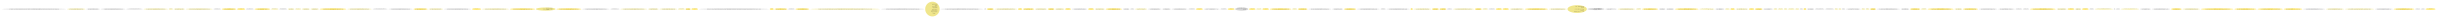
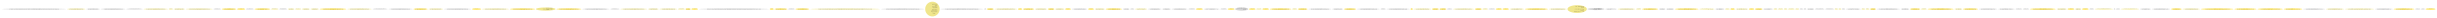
  digraph {
    fontname="Courier Prime"
    node [cluster="Humanizer.Localisation.NumberToWords.DutchNumberToWordsConverter.Convert(int)" file="DefaultDateTimeHumanizeStrategy.cs" span="0-0" style=filled fillcolor=lightgrey fontname="Courier Prime"]
    n1 [cluster="CommandLine.Core.OptionSpecification.OptionSpecification(string, string, bool, string, int, int, char, CommandLine.Infrastructure.Maybe<object>, System.Type, string, string, System.Collections.Generic.IEnumerable<string>)" file="DateHumanizeTests.cs" label="Entry CommandLine.Core.OptionSpecification.OptionSpecification(string, string, bool, string, int, int, char, CommandLine.Infrastructure.Maybe<object>, System.Type, string, string, System.Collections.Generic.IEnumerable<string>)" span="17-17"]
    n2 [cluster="System.ArgumentNullException.ArgumentNullException(string)" file="DateHumanizeTests.cs" label="Entry System.ArgumentNullException.ArgumentNullException(string)" fillcolor=khaki]
    n3 [cluster="CommandLine.Core.Specification.IsOption()" file="DateHumanizeTests.cs" label="Entry CommandLine.Core.Specification.IsOption()" span="11-11"]
    n4 [cluster="CommandLine.Core.SpecificationExtensions.IsOption(CommandLine.Core.Specification)" file="DateHumanizeTests.cs" label="Entry CommandLine.Core.SpecificationExtensions.IsOption(CommandLine.Core.Specification)" span="11-11"]
    n5 [cluster="CommandLine.Core.SpecificationExtensions.IsOption(CommandLine.Core.Specification)" color=red community=0 file="DateHumanizeTests.cs" label="-1: return specification.Tag == SpecificationType.Option;" span="13-13"]
    n6 [cluster="CommandLine.Core.SpecificationExtensions.IsOption(CommandLine.Core.Specification)" file="DateHumanizeTests.cs" label="Exit CommandLine.Core.SpecificationExtensions.IsOption(CommandLine.Core.Specification)" span="11-11" fillcolor=khaki]
    n7 [cluster="Unk.Any" file="DateHumanizeTests.cs" label="Entry Unk.Any" fillcolor=khaki span=""]
    n8 [cluster="System.Func<T, TResult>.Invoke(T)" file="DateHumanizeTests.cs" label="Entry System.Func<T, TResult>.Invoke(T)" fillcolor=khaki]
    n9 [cluster="CommandLine.Core.SpecificationExtensions.GetMaxValueCount(CommandLine.Core.Specification)" file="DateHumanizeTests.cs" label="Entry CommandLine.Core.SpecificationExtensions.GetMaxValueCount(CommandLine.Core.Specification)" span="51-51" fillcolor=khaki]
    n10 [cluster="CommandLine.Core.SpecificationExtensions.GetMaxValueCount(CommandLine.Core.Specification)" color=red community=0 file="DateHumanizeTests.cs" label="-1: specification == null" span="53-53"]
    n11 [cluster="CommandLine.Core.SpecificationExtensions.GetMaxValueCount(CommandLine.Core.Specification)" color=red community=0 file="DateHumanizeTests.cs" label="-1: specification.ConversionType.ToDescriptorKind()" span="55-55" fillcolor=gold]
    n12 [cluster="CommandLine.Core.SpecificationExtensions.GetMaxValueCount(CommandLine.Core.Specification)" file="DateHumanizeTests.cs" label="var min = specification.Min" span="60-60" fillcolor=gold]
    n13 [cluster="CommandLine.Core.SpecificationExtensions.GetMaxValueCount(CommandLine.Core.Specification)" file="DateHumanizeTests.cs" label="var max = specification.Max" span="61-61"]
    n14 [cluster="CommandLine.Core.SpecificationExtensions.GetMaxValueCount(CommandLine.Core.Specification)" color=red community=0 file="DateHumanizeTests.cs" label="-1: throw new ArgumentNullException(''specification'');" span="53-53" fillcolor=gold]
    n15 [cluster="CommandLine.Core.SpecificationExtensions.GetMaxValueCount(CommandLine.Core.Specification)" file="DateHumanizeTests.cs" label="TypeDescriptorKind.Scalar" span="57-57" fillcolor=khaki]
    n16 [cluster="CommandLine.Core.SpecificationExtensions.GetMaxValueCount(CommandLine.Core.Specification)" file="DateHumanizeTests.cs" label="TypeDescriptorKind.Sequence" span="59-59"]
    n17 [cluster="CommandLine.Core.SpecificationExtensions.GetMaxValueCount(CommandLine.Core.Specification)" file="DateHumanizeTests.cs" label="return  Maybe.Just(1);" span="58-58" fillcolor=khaki]
    n18 [cluster="CommandLine.Core.SpecificationExtensions.GetMaxValueCount(CommandLine.Core.Specification)" file="DateHumanizeTests.cs" label="min >= 0 && max >= 0" span="62-62" fillcolor=khaki]
    n19 [cluster="CommandLine.Core.SpecificationExtensions.GetMaxValueCount(CommandLine.Core.Specification)" color=red community=0 file="DateHumanizeTests.cs" label="-1: return Maybe.Just(max);" span="64-64" fillcolor=khaki]
    n20 [cluster="CommandLine.Core.SpecificationExtensions.GetMaxValueCount(CommandLine.Core.Specification)" file="DateHumanizeTests.cs" label="return Maybe.Nothing<int>();" span="69-69" fillcolor=khaki]
    n21 [cluster="CommandLine.Core.SpecificationExtensions.GetMaxValueCount(CommandLine.Core.Specification)" file="DateHumanizeTests.cs" label="Exit CommandLine.Core.SpecificationExtensions.GetMaxValueCount(CommandLine.Core.Specification)" span="51-51" fillcolor=gold]
    n22 [cluster="CommandLine.Core.SpecificationExtensions.IsValue(CommandLine.Core.Specification)" file="DateHumanizeTests.cs" label="Entry CommandLine.Core.SpecificationExtensions.IsValue(CommandLine.Core.Specification)" span="16-16" fillcolor=khaki]
    n23 [cluster="CommandLine.Core.SpecificationExtensions.IsValue(CommandLine.Core.Specification)" file="DateHumanizeTests.cs" label="return specification.Tag == SpecificationType.Value;" span="18-18"]
    n24 [cluster="CommandLine.Core.SpecificationExtensions.IsValue(CommandLine.Core.Specification)" file="DateHumanizeTests.cs" label="Exit CommandLine.Core.SpecificationExtensions.IsValue(CommandLine.Core.Specification)" span="16-16"]
    n25 [cluster="CommandLine.Infrastructure.Maybe.Just<T>(T)" file="DateHumanizeTests.cs" label="Entry CommandLine.Infrastructure.Maybe.Just<T>(T)" span="71-71" fillcolor=gold]
    n26 [cluster="CommandLine.Infrastructure.Maybe.Nothing<T>()" file="DateHumanizeTests.cs" label="Entry CommandLine.Infrastructure.Maybe.Nothing<T>()" span="66-66" fillcolor=khaki]
    n27 [cluster="CommandLine.Core.SpecificationExtensions.IsMinNotSpecified(CommandLine.Core.Specification)" file="DateHumanizeTests.cs" label="Entry CommandLine.Core.SpecificationExtensions.IsMinNotSpecified(CommandLine.Core.Specification)" span="72-72"]
    n28 [cluster="CommandLine.Core.SpecificationExtensions.IsMinNotSpecified(CommandLine.Core.Specification)" file="DateHumanizeTests.cs" label="return specification.Min == -1;" span="74-74" fillcolor=gold]
    n29 [cluster="CommandLine.Core.SpecificationExtensions.IsMinNotSpecified(CommandLine.Core.Specification)" file="DateHumanizeTests.cs" label="Exit CommandLine.Core.SpecificationExtensions.IsMinNotSpecified(CommandLine.Core.Specification)" span="72-72" fillcolor=khaki]
    n30 [cluster="CommandLine.Core.SpecificationExtensions.GetSetName(CommandLine.Core.Specification)" file="DateHumanizeTests.cs" label="Entry CommandLine.Core.SpecificationExtensions.GetSetName(CommandLine.Core.Specification)" span="82-82" fillcolor=gold]
    n31 [cluster="CommandLine.Core.SpecificationExtensions.GetSetName(CommandLine.Core.Specification)" file="DateHumanizeTests.cs" label="return specification.IsOption()\r\n                ? ((OptionSpecification)specification).SetName\r\n                : string.Empty;" span="84-86" fillcolor=khaki]
    n32 [cluster="CommandLine.Core.SpecificationExtensions.GetSetName(CommandLine.Core.Specification)" file="DateHumanizeTests.cs" label="Exit CommandLine.Core.SpecificationExtensions.GetSetName(CommandLine.Core.Specification)" span="82-82" fillcolor=gold]
    n33 [cluster="CommandLine.Core.SpecificationExtensions.IsMaxNotSpecified(CommandLine.Core.Specification)" file="DateHumanizeTests.cs" label="Entry CommandLine.Core.SpecificationExtensions.IsMaxNotSpecified(CommandLine.Core.Specification)" span="77-77"]
    n34 [cluster="CommandLine.Core.SpecificationExtensions.IsMaxNotSpecified(CommandLine.Core.Specification)" file="DateHumanizeTests.cs" label="return specification.Max == -1;" span="79-79"]
    n35 [cluster="CommandLine.Core.SpecificationExtensions.IsMaxNotSpecified(CommandLine.Core.Specification)" file="DateHumanizeTests.cs" label="Exit CommandLine.Core.SpecificationExtensions.IsMaxNotSpecified(CommandLine.Core.Specification)" span="77-77" fillcolor=khaki]
    n36 [cluster="System.Type.ToDescriptorKind()" file="DateHumanizeTests.cs" label="Entry System.Type.ToDescriptorKind()" span="22-22" fillcolor=khaki]
    n37 [cluster="System.ApplicationException.ApplicationException(string)" file="DateHumanizeTests.cs" label="Entry System.ApplicationException.ApplicationException(string)" fillcolor=khaki]
    n38 [cluster="lambda expression" file="DateHumanizeTests.cs" label="Entry lambda expression" span="42-42" fillcolor=khaki]
    n39 [cluster="lambda expression" file="DateHumanizeTests.cs" label="guard.Item1(spec)" span="42-42" fillcolor=gold]
    n40 [cluster="lambda expression" file="DateHumanizeTests.cs" label="Exit lambda expression" span="42-42" fillcolor=gold]
    n41 [cluster="CommandLine.Core.SpecificationExtensions.ThrowingValidate(System.Collections.Generic.IEnumerable<CommandLine.Core.Specification>, System.Collections.Generic.IEnumerable<System.Tuple<System.Func<CommandLine.Core.Specification, bool>, string>>)" file="DateHumanizeTests.cs" label="Entry CommandLine.Core.SpecificationExtensions.ThrowingValidate(System.Collections.Generic.IEnumerable<CommandLine.Core.Specification>, System.Collections.Generic.IEnumerable<System.Tuple<System.Func<CommandLine.Core.Specification, bool>, string>>)" span="38-38"]
    n42 [cluster="CommandLine.Core.SpecificationExtensions.ThrowingValidate(System.Collections.Generic.IEnumerable<CommandLine.Core.Specification>, System.Collections.Generic.IEnumerable<System.Tuple<System.Func<CommandLine.Core.Specification, bool>, string>>)" file="DateHumanizeTests.cs" label=guardsLookup span="40-40" fillcolor=gold]
    n43 [cluster="CommandLine.Core.SpecificationExtensions.ThrowingValidate(System.Collections.Generic.IEnumerable<CommandLine.Core.Specification>, System.Collections.Generic.IEnumerable<System.Tuple<System.Func<CommandLine.Core.Specification, bool>, string>>)" file="DateHumanizeTests.cs" label="specifications.Any(spec => guard.Item1(spec))" span="42-42" fillcolor=gold]
    n44 [cluster="CommandLine.Core.SpecificationExtensions.ThrowingValidate(System.Collections.Generic.IEnumerable<CommandLine.Core.Specification>, System.Collections.Generic.IEnumerable<System.Tuple<System.Func<CommandLine.Core.Specification, bool>, string>>)" file="DateHumanizeTests.cs" label="return specifications;" span="48-48"]
    n45 [cluster="CommandLine.Core.SpecificationExtensions.ThrowingValidate(System.Collections.Generic.IEnumerable<CommandLine.Core.Specification>, System.Collections.Generic.IEnumerable<System.Tuple<System.Func<CommandLine.Core.Specification, bool>, string>>)" color=red community=0 file="DateHumanizeTests.cs" label="-1: throw new ApplicationException(guard.Item2);" span="44-44" fillcolor=gold]
    n46 [cluster="CommandLine.Core.SpecificationExtensions.ThrowingValidate(System.Collections.Generic.IEnumerable<CommandLine.Core.Specification>, System.Collections.Generic.IEnumerable<System.Tuple<System.Func<CommandLine.Core.Specification, bool>, string>>)" file="DateHumanizeTests.cs" label="Exit CommandLine.Core.SpecificationExtensions.ThrowingValidate(System.Collections.Generic.IEnumerable<CommandLine.Core.Specification>, System.Collections.Generic.IEnumerable<System.Tuple<System.Func<CommandLine.Core.Specification, bool>, string>>)" span="38-38" fillcolor=khaki]
    n47 [cluster="CommandLine.Core.SpecificationExtensions.WithLongName(CommandLine.Core.OptionSpecification, string, System.Collections.Generic.IEnumerable<string>)" file="DateHumanizeTests.cs" label="Entry CommandLine.Core.SpecificationExtensions.WithLongName(CommandLine.Core.OptionSpecification, string, System.Collections.Generic.IEnumerable<string>)" span="21-21"]
    n48 [cluster="CommandLine.Core.SpecificationExtensions.WithLongName(CommandLine.Core.OptionSpecification, string, System.Collections.Generic.IEnumerable<string>)" color=red community=0 file="DateHumanizeTests.cs" label="-1: return new OptionSpecification(\r\n                specification.ShortName,\r\n                newLongName,\r\n                specification.Required,\r\n                specification.SetName,\r\n                specification.Min,\r\n                specification.Max,\r\n                specification.Separator,\r\n                specification.DefaultValue,\r\n                specification.ConversionType,\r\n                specification.HelpText,\r\n                specification.MetaValue,\r\n                enumValues);" span="23-35" fillcolor=khaki]
    n49 [cluster="CommandLine.Core.SpecificationExtensions.WithLongName(CommandLine.Core.OptionSpecification, string, System.Collections.Generic.IEnumerable<string>)" file="DateHumanizeTests.cs" label="Exit CommandLine.Core.SpecificationExtensions.WithLongName(CommandLine.Core.OptionSpecification, string, System.Collections.Generic.IEnumerable<string>)" span="21-21"]
    n50 [file="DateHumanizeTests.cs" label=guard cluster="" span=""]
    n51 [cluster="string.Humanize()" label="Entry string.Humanize()" span="42-42" fillcolor=gold]
    n52 [cluster="System.Collections.Generic.IEnumerable<TSource>.Contains<TSource>(TSource)" label="Entry System.Collections.Generic.IEnumerable<TSource>.Contains<TSource>(TSource)" fillcolor=khaki]
    n53 [cluster="Unk.All" label="Entry Unk.All" fillcolor=gold span=""]
    n54 [cluster="System.Func<T, TResult>.Invoke(T)" label="Entry System.Func<T, TResult>.Invoke(T)" fillcolor=gold]
    n55 [cluster="string.Join(string, params string[])" label="Entry string.Join(string, params string[])" fillcolor=khaki]
    n56 [cluster="string.ToUpper()" label="Entry string.ToUpper()" fillcolor=gold]
    n57 [cluster="string.Substring(int, int)" label="Entry string.Substring(int, int)" fillcolor=khaki]
    n58 [cluster="Unk.Aggregate" label="Entry Unk.Aggregate" fillcolor=gold span=""]
    n59 [cluster="System.Globalization.TextInfo.ToTitleCase(string)" label="Entry System.Globalization.TextInfo.ToTitleCase(string)"]
    n60 [cluster="Unk.Substring" label="Entry Unk.Substring" fillcolor=gold span=""]
    n61 [cluster="string.Concat(string, string)" label="Entry string.Concat(string, string)" fillcolor=khaki]
    n62 [cluster="Humanizer.StringHumanizeExtensions.Humanize(string)" label="Entry Humanizer.StringHumanizeExtensions.Humanize(string)" span="42-42" fillcolor=gold]
    n63 [cluster="Humanizer.StringHumanizeExtensions.Humanize(string)" label="input.All(Char.IsUpper)" span="45-45"]
    n64 [cluster="Humanizer.StringHumanizeExtensions.Humanize(string)" label="return input;" span="46-46"]
    n65 [cluster="Humanizer.StringHumanizeExtensions.Humanize(string)" label="input.Contains('_') || input.Contains('-')" span="48-48" fillcolor=khaki]
    n66 [cluster="Humanizer.StringHumanizeExtensions.Humanize(string)" label="return FromUnderscoreDashSeparatedWords(input);" span="49-49"]
    n67 [cluster="Humanizer.StringHumanizeExtensions.Humanize(string)" label="return FromPascalCase(input);" span="51-51"]
    n68 [cluster="Humanizer.StringHumanizeExtensions.Humanize(string)" label="Exit Humanizer.StringHumanizeExtensions.Humanize(string)" span="42-42"]
    n69 [cluster="lambda expression" label="Entry lambda expression" span="30-30"]
    n70 [cluster="lambda expression" label="Entry lambda expression" span="9-9" fillcolor=gold]
    n71 [cluster="lambda expression" label="string.Join('' '', methodName.Split(new[] { '_', '-' }))" span="9-9"]
    n72 [cluster="lambda expression" label="Exit lambda expression" span="9-9"]
    n73 [cluster="lambda expression" label="Entry lambda expression" span="26-29" fillcolor=gold]
    n74 [cluster="lambda expression" label="word.All(Char.IsUpper) && word.Length > 1\r\n                        ? word\r\n                        : word.ToLower()" span="27-29"]
    n75 [cluster="lambda expression" label="Exit lambda expression" span="26-29" fillcolor=gold]
    n76 [cluster="lambda expression" label="res + '' '' + word" span="30-30" fillcolor=khaki]
    n77 [cluster="lambda expression" label="Exit lambda expression" span="30-30" fillcolor=gold]
    n78 [cluster="System.ArgumentOutOfRangeException.ArgumentOutOfRangeException(string)" label="Entry System.ArgumentOutOfRangeException.ArgumentOutOfRangeException(string)" fillcolor=gold]
    n79 [cluster="Unk.Select" label="Entry Unk.Select" fillcolor=khaki span=""]
    n80 [cluster="string.Split(params char[])" label="Entry string.Split(params char[])" fillcolor=gold]
    n81 [cluster="Humanizer.StringHumanizeExtensions.Humanize(string, Humanizer.LetterCasing)" label="Entry Humanizer.StringHumanizeExtensions.Humanize(string, Humanizer.LetterCasing)" span="60-60"]
    n82 [cluster="Humanizer.StringHumanizeExtensions.Humanize(string, Humanizer.LetterCasing)" label="var humanizedString = input.Humanize()" span="62-62"]
    n83 [cluster="Humanizer.StringHumanizeExtensions.Humanize(string, Humanizer.LetterCasing)" label="return ApplyCase(humanizedString, casing);" span="64-64" fillcolor=gold]
    n84 [cluster="Humanizer.StringHumanizeExtensions.Humanize(string, Humanizer.LetterCasing)" label="Exit Humanizer.StringHumanizeExtensions.Humanize(string, Humanizer.LetterCasing)" span="60-60"]
    n85 [cluster="Unk.Replace" label="Entry Unk.Replace" span=""]
    n86 [cluster="Humanizer.StringHumanizeExtensions.ApplyCase(string, Humanizer.LetterCasing)" label="Entry Humanizer.StringHumanizeExtensions.ApplyCase(string, Humanizer.LetterCasing)" span="73-73"]
    n87 [cluster="Humanizer.StringHumanizeExtensions.ApplyCase(string, Humanizer.LetterCasing)" label=casing span="75-75" fillcolor=gold]
    n88 [cluster="Humanizer.StringHumanizeExtensions.ApplyCase(string, Humanizer.LetterCasing)" label="return CultureInfo.CurrentCulture.TextInfo.ToTitleCase(input);" span="78-78" fillcolor=khaki]
    n89 [cluster="Humanizer.StringHumanizeExtensions.ApplyCase(string, Humanizer.LetterCasing)" label="return input.ToLower();" span="81-81" fillcolor=gold]
    n90 [cluster="Humanizer.StringHumanizeExtensions.ApplyCase(string, Humanizer.LetterCasing)" label="return input.ToUpper();" span="84-84" fillcolor=gold]
    n91 [cluster="Humanizer.StringHumanizeExtensions.ApplyCase(string, Humanizer.LetterCasing)" label="input.Length >= 1" span="87-87"]
    n92 [cluster="Humanizer.StringHumanizeExtensions.ApplyCase(string, Humanizer.LetterCasing)" label="return string.Concat(input.Substring(0, 1).ToUpper(), input.Substring(1));" span="88-88" fillcolor=khaki]
    n93 [cluster="Humanizer.StringHumanizeExtensions.ApplyCase(string, Humanizer.LetterCasing)" label="return input.ToUpper();" span="90-90" fillcolor=gold]
    n94 [cluster="Humanizer.StringHumanizeExtensions.ApplyCase(string, Humanizer.LetterCasing)" label="LetterCasing.Title" span="77-77" fillcolor=khaki]
    n95 [cluster="Humanizer.StringHumanizeExtensions.ApplyCase(string, Humanizer.LetterCasing)" label="LetterCasing.LowerCase" span="80-80"]
    n96 [cluster="Humanizer.StringHumanizeExtensions.ApplyCase(string, Humanizer.LetterCasing)" label="LetterCasing.AllCaps" span="83-83" fillcolor=gold]
    n97 [cluster="Humanizer.StringHumanizeExtensions.ApplyCase(string, Humanizer.LetterCasing)" label="LetterCasing.Sentence" span="86-86" fillcolor=gold]
    n98 [cluster="Humanizer.StringHumanizeExtensions.ApplyCase(string, Humanizer.LetterCasing)" label="throw new ArgumentOutOfRangeException(''casing'');" span="93-93" fillcolor=khaki]
    n99 [cluster="Humanizer.StringHumanizeExtensions.ApplyCase(string, Humanizer.LetterCasing)" label="Exit Humanizer.StringHumanizeExtensions.ApplyCase(string, Humanizer.LetterCasing)" span="73-73" fillcolor=gold]
    n100 [cluster="Humanizer.StringHumanizeExtensions.FromPascalCase(string)" label="Entry Humanizer.StringHumanizeExtensions.FromPascalCase(string)" span="22-22" fillcolor=khaki]
    n101 [cluster="Humanizer.StringHumanizeExtensions.FromPascalCase(string)" label="var result = PascalCaseWordBoundaryRegex\r\n                .Split(name)\r\n                .Select(word =>\r\n                    word.All(Char.IsUpper) && word.Length > 1\r\n                        ? word\r\n                        : word.ToLower())\r\n                .Aggregate((res, word) => res + '' '' + word)" span="24-30" fillcolor=khaki]
    n102 [cluster="Humanizer.StringHumanizeExtensions.FromPascalCase(string)" label="result = Char.ToUpper(result[0]) +\r\n                result.Substring(1, result.Length - 1)" span="32-33"]
    n103 [cluster="Humanizer.StringHumanizeExtensions.FromPascalCase(string)" label="return result.Replace('' i '', '' I '');" span="34-34"]
    n104 [cluster="Humanizer.StringHumanizeExtensions.FromPascalCase(string)" label="Exit Humanizer.StringHumanizeExtensions.FromPascalCase(string)" span="22-22" fillcolor=khaki]
    n105 [cluster="Unk.ToUpper" label="Entry Unk.ToUpper" fillcolor=khaki span=""]
    n106 [cluster="System.Text.RegularExpressions.Regex.Split(string)" label="Entry System.Text.RegularExpressions.Regex.Split(string)" fillcolor=gold]
    n107 [cluster="string.ToLower()" label="Entry string.ToLower()"]
    n108 [cluster="string.Substring(int)" label="Entry string.Substring(int)"]
    n109 [file="DutchNumberToWordsConverter.cs" label="Entry Humanizer.Localisation.NumberToWords.DutchNumberToWordsConverter.Convert(int)" span="33-33" fillcolor=gold]
    n110 [color=green community=0 file="DutchNumberToWordsConverter.cs" label="-1: word += units + (trema ? ''�n'' : ''en'') + tens" span="72-72" fillcolor=khaki]
    n111 [file="DutchNumberToWordsConverter.cs" label="var tens = TensMap[number / 10]" span="66-66"]
    n112 [file="DutchNumberToWordsConverter.cs" label="var word = ''''" span="41-41" fillcolor=khaki]
    n113 [file="DutchNumberToWordsConverter.cs" label="word += m.Name" span="51-51" fillcolor=gold]
    n114 [file="DutchNumberToWordsConverter.cs" label="word += Convert(divided) + m.Prefix + m.Name" span="53-53" fillcolor=khaki]
    n115 [file="DutchNumberToWordsConverter.cs" label="word += m.Postfix" span="57-57" fillcolor=gold]
    n116 [file="DutchNumberToWordsConverter.cs" label="var units = UnitsMap[unit]" span="70-70" fillcolor=gold]
    n117 [file="DutchNumberToWordsConverter.cs" label="var trema = units.EndsWith(''e'')" span="71-71"]
    n118 [file="DutchNumberToWordsConverter.cs" label="return word;" span="79-79" fillcolor=khaki]
    n119 [file="DutchNumberToWordsConverter.cs" label="number %= m.Value" span="55-55" fillcolor=khaki]
    n120 [file="DutchNumberToWordsConverter.cs" label="number < 20" span="62-62" fillcolor=khaki]
    n121 [file="DutchNumberToWordsConverter.cs" label="var unit = number % 10" span="67-67" fillcolor=khaki]
    n122 [file="DutchNumberToWordsConverter.cs" label="word += tens" span="75-75" fillcolor=khaki]
    n123 [file="DutchNumberToWordsConverter.cs" label="number < 0" span="38-38"]
-   n124 [file="DutchNumberToWordsConverter.cs" label=Hunderds span="43-43" fillcolor=gold]
+   n124 [file="DutchNumberToWordsConverter.cs" label=Hunderds span="43-43"]
    n125 [file="DutchNumberToWordsConverter.cs" label="word += UnitsMap[number]" span="63-63"]
    n126 [file="DutchNumberToWordsConverter.cs" label="divided == 1 && !m.DisplayOneUnit" span="50-50"]
    n127 [file="DutchNumberToWordsConverter.cs" label="var divided = number / m.Value" span="45-45"]
    n128 [file="DutchNumberToWordsConverter.cs" label="number > 0" span="56-56" fillcolor=khaki]
    n129 [file="DutchNumberToWordsConverter.cs" label="unit > 0" span="68-68" fillcolor=khaki]
    n130 [file="DutchNumberToWordsConverter.cs" label="number > 0" span="60-60"]
    n131 [file="DutchNumberToWordsConverter.cs" label="return string.Format(''min {0}'', Convert(-number));" span="39-39"]
    n132 [file="DutchNumberToWordsConverter.cs" label="number == 0" span="35-35" fillcolor=khaki]
    n133 [file="DutchNumberToWordsConverter.cs" label="divided <= 0" span="47-47" fillcolor=khaki]
    n134 [file="DutchNumberToWordsConverter.cs" label="return UnitsMap[0];" span="36-36" fillcolor=gold]
    n135 [file="DutchNumberToWordsConverter.cs" label="Exit Humanizer.Localisation.NumberToWords.DutchNumberToWordsConverter.Convert(int)" span="33-33"]
    n136 [cluster="string.EndsWith(string)" file="DutchNumberToWordsConverter.cs" label="Entry string.EndsWith(string)"]
    n137 [cluster="string.Format(string, object)" file="DutchNumberToWordsConverter.cs" label="Entry string.Format(string, object)" fillcolor=gold]
    n138 [cluster="Unk.Substring" file="DutchNumberToWordsConverter.cs" label="Entry Unk.Substring" fillcolor=khaki span=""]
    n139 [cluster="Humanizer.Localisation.NumberToWords.DutchNumberToWordsConverter.ConvertToOrdinal(int)" file="DutchNumberToWordsConverter.cs" label="Entry Humanizer.Localisation.NumberToWords.DutchNumberToWordsConverter.ConvertToOrdinal(int)" span="91-91" fillcolor=gold]
    n140 [cluster="Humanizer.Localisation.NumberToWords.DutchNumberToWordsConverter.ConvertToOrdinal(int)" file="DutchNumberToWordsConverter.cs" label="var word = Convert(number)" span="93-93" fillcolor=khaki]
    n141 [cluster="Humanizer.Localisation.NumberToWords.DutchNumberToWordsConverter.ConvertToOrdinal(int)" file="DutchNumberToWordsConverter.cs" label="OrdinalExceptions.Where(kv => word.EndsWith(kv.Key))" span="95-95" fillcolor=gold]
    n142 [cluster="Humanizer.Localisation.NumberToWords.DutchNumberToWordsConverter.ConvertToOrdinal(int)" file="DutchNumberToWordsConverter.cs" label="return word.Substring(0, word.Length - kv.Key.Length) + kv.Value;" span="98-98"]
    n143 [cluster="Humanizer.Localisation.NumberToWords.DutchNumberToWordsConverter.ConvertToOrdinal(int)" file="DutchNumberToWordsConverter.cs" label="word.LastIndexOfAny(EndingCharForSte) == (word.Length - 1)" span="104-104"]
    n144 [cluster="Humanizer.Localisation.NumberToWords.DutchNumberToWordsConverter.ConvertToOrdinal(int)" file="DutchNumberToWordsConverter.cs" label="return word + ''ste'';" span="105-105"]
    n145 [cluster="Humanizer.Localisation.NumberToWords.DutchNumberToWordsConverter.ConvertToOrdinal(int)" file="DutchNumberToWordsConverter.cs" label="return word + ''de'';" span="107-107"]
    n146 [cluster="Humanizer.Localisation.NumberToWords.DutchNumberToWordsConverter.ConvertToOrdinal(int)" file="DutchNumberToWordsConverter.cs" label="Exit Humanizer.Localisation.NumberToWords.DutchNumberToWordsConverter.ConvertToOrdinal(int)" span="91-91" fillcolor=gold]
    n147 [cluster="string.LastIndexOfAny(char[])" file="DutchNumberToWordsConverter.cs" label="Entry string.LastIndexOfAny(char[])" fillcolor=khaki]
    n148 [cluster="lambda expression" file="DutchNumberToWordsConverter.cs" label="Entry lambda expression" span="95-95" fillcolor=gold]
    n149 [cluster="lambda expression" file="DutchNumberToWordsConverter.cs" label="word.EndsWith(kv.Key)" span="95-95" fillcolor=khaki]
    n150 [cluster="lambda expression" file="DutchNumberToWordsConverter.cs" label="Exit lambda expression" span="95-95" fillcolor=gold]
    n151 [cluster="Unk.Where" file="DutchNumberToWordsConverter.cs" label="Entry Unk.Where" span=""]
    n152 [file="DutchNumberToWordsConverter.cs" label="Humanizer.Localisation.NumberToWords.DutchNumberToWordsConverter" fillcolor=khaki cluster="" span=""]
    n153 [file="DutchNumberToWordsConverter.cs" label=word cluster="" span=""]
    n154 [cluster="Humanizer.FixedLengthTruncator.Truncate(string, int, string)" file="FixedLengthTruncator.cs" label="return value;" span="13-13"]
    n155 [cluster="Humanizer.FixedLengthTruncator.Truncate(string, int, string)" color=green community=0 file="FixedLengthTruncator.cs" label="-1: truncationString == null || truncationString.Length > length" span="15-15" fillcolor=khaki]
    n156 [cluster="Humanizer.FixedLengthTruncator.Truncate(string, int, string)" color=red community=0 file="FixedLengthTruncator.cs" label="-1: return value.Substring(0, length);" span="16-16"]
    n157 [cluster="Humanizer.FixedLengthTruncator.Truncate(string, int, string)" file="FixedLengthTruncator.cs" label="Exit Humanizer.FixedLengthTruncator.Truncate(string, int, string)" span="7-7"]
    n158 [cluster="string.Substring(int, int)" color=green community=0 file="FixedLengthTruncator.cs" label="-1: Entry string.Substring(int, int)" fillcolor=gold]
    n159 [cluster="Humanizer.PrepositionsExtensions.AtNoon(System.DateTime)" file="FixedLengthTruncator.cs" label="Exit Humanizer.PrepositionsExtensions.AtNoon(System.DateTime)" span="25-25" fillcolor=khaki]
    n160 [cluster="Humanizer.FixedLengthTruncator.Truncate(string, int, string)" color=red community=0 file="FixedLengthTruncator.cs" label="-1: return value.Length > length ? value.Substring(0, length - truncationString.Length) + truncationString : value;" span="18-18" fillcolor=gold]
    n161 [cluster="Humanizer.PrepositionsExtensions.At(System.DateTime, int, int, int, int)" file="FixedLengthTruncator.cs" label="Entry Humanizer.PrepositionsExtensions.At(System.DateTime, int, int, int, int)" span="5-5" fillcolor=gold]
    n162 [cluster="Humanizer.PrepositionsExtensions.At(System.DateTime, int, int, int, int)" color=green community=0 file="FixedLengthTruncator.cs" label="-1: return new DateTime(date.Year, date.Month, date.Day, hour, min, second, millisecond);" span="7-7" fillcolor=gold]
    n163 [cluster="System.DateTime.DateTime(int, int, int, int, int, int, int)" file="FixedLengthTruncator.cs" label="Entry System.DateTime.DateTime(int, int, int, int, int, int, int)" fillcolor=gold]
    n164 [cluster="Humanizer.PrepositionsExtensions.At(System.DateTime, int, int, int, int)" file="FixedLengthTruncator.cs" label="Exit Humanizer.PrepositionsExtensions.At(System.DateTime, int, int, int, int)" span="5-5"]
    n165 [cluster="Humanizer.PrepositionsExtensions.In(System.DateTime, int)" file="FixedLengthTruncator.cs" label="Entry Humanizer.PrepositionsExtensions.In(System.DateTime, int)" span="36-36" fillcolor=khaki]
    n166 [cluster="Humanizer.PrepositionsExtensions.In(System.DateTime, int)" file="FixedLengthTruncator.cs" label="return new DateTime(year, date.Month, date.Day, date.Hour, date.Minute, date.Second, date.Millisecond);" span="38-38" fillcolor=khaki]
    n167 [cluster="Humanizer.PrepositionsExtensions.In(System.DateTime, int)" file="FixedLengthTruncator.cs" label="Exit Humanizer.PrepositionsExtensions.In(System.DateTime, int)" span="36-36"]
    n168 [cluster="Humanizer.FixedNumberOfWordsTruncator.Truncate(string, int, string)" file="FixedNumberOfWordsTruncator.cs" label="Entry Humanizer.FixedNumberOfWordsTruncator.Truncate(string, int, string)" span="10-10" fillcolor=gold]
    n169 [cluster="Humanizer.FixedNumberOfWordsTruncator.Truncate(string, int, string)" color=green community=0 file="FixedNumberOfWordsTruncator.cs" label="-1: value == null" span="12-12"]
    n170 [cluster="Humanizer.FixedNumberOfWordsTruncator.Truncate(string, int, string)" file="FixedNumberOfWordsTruncator.cs" label="return null;" span="13-13"]
    n171 [cluster="Humanizer.FixedNumberOfWordsTruncator.Truncate(string, int, string)" color=red community=0 file="FixedNumberOfWordsTruncator.cs" label="-1: var numberOfWordsProcessed = 0" span="18-18" fillcolor=gold]
  }
